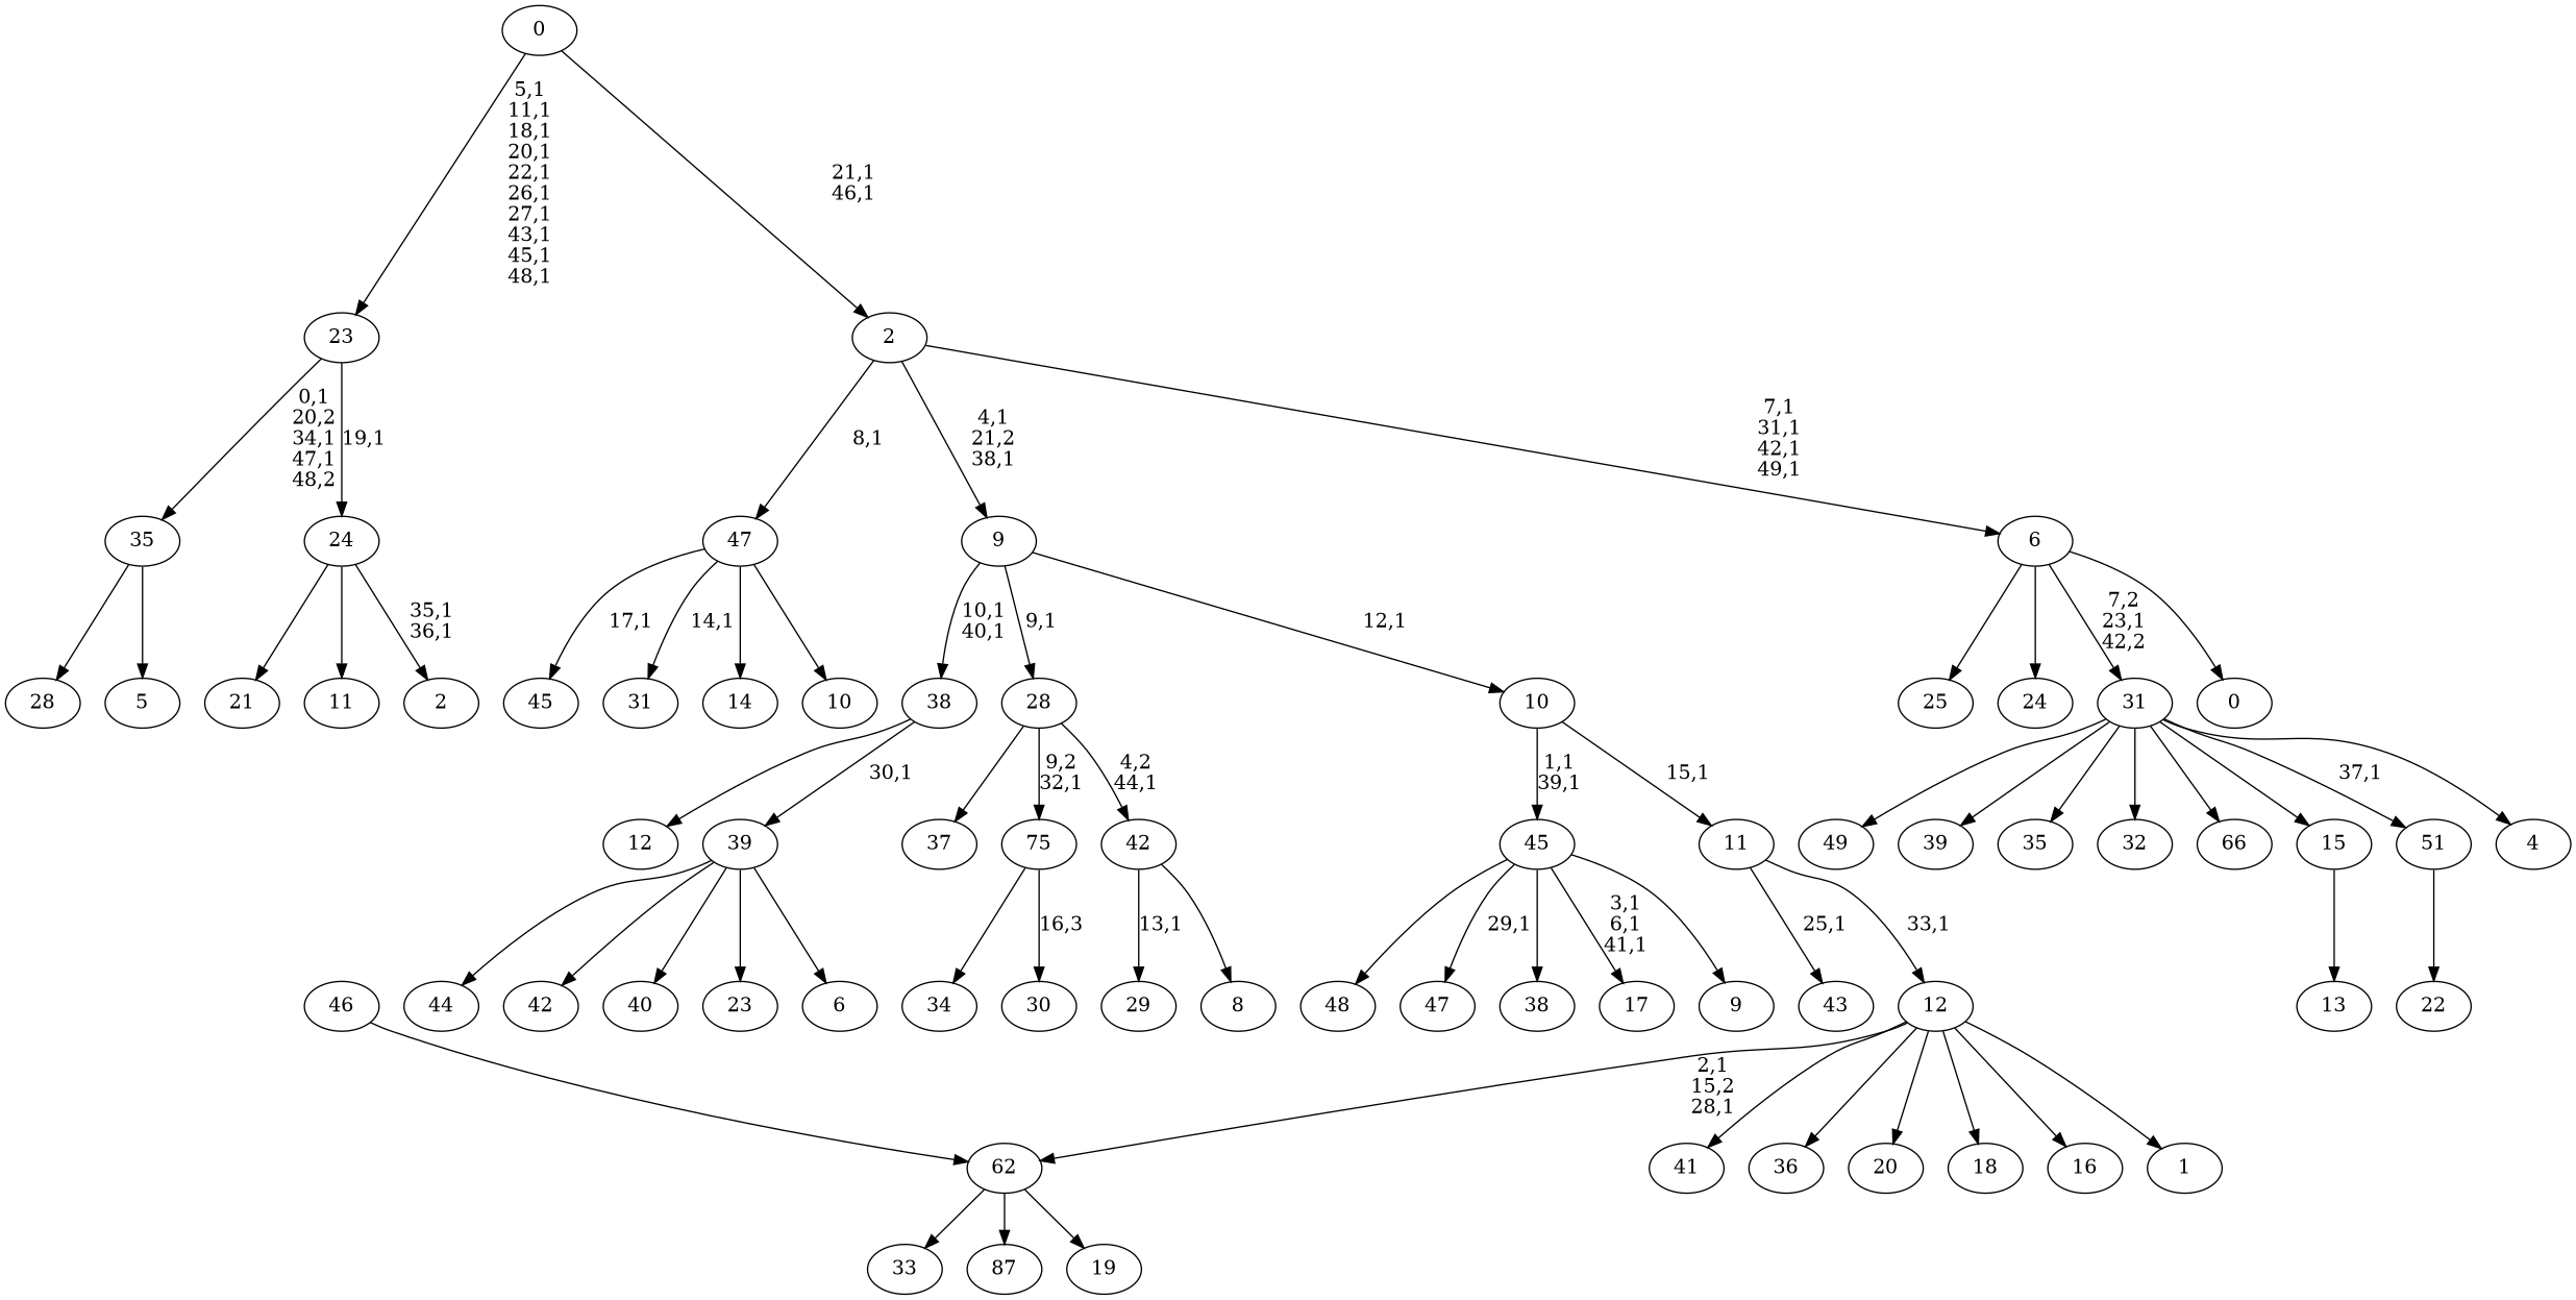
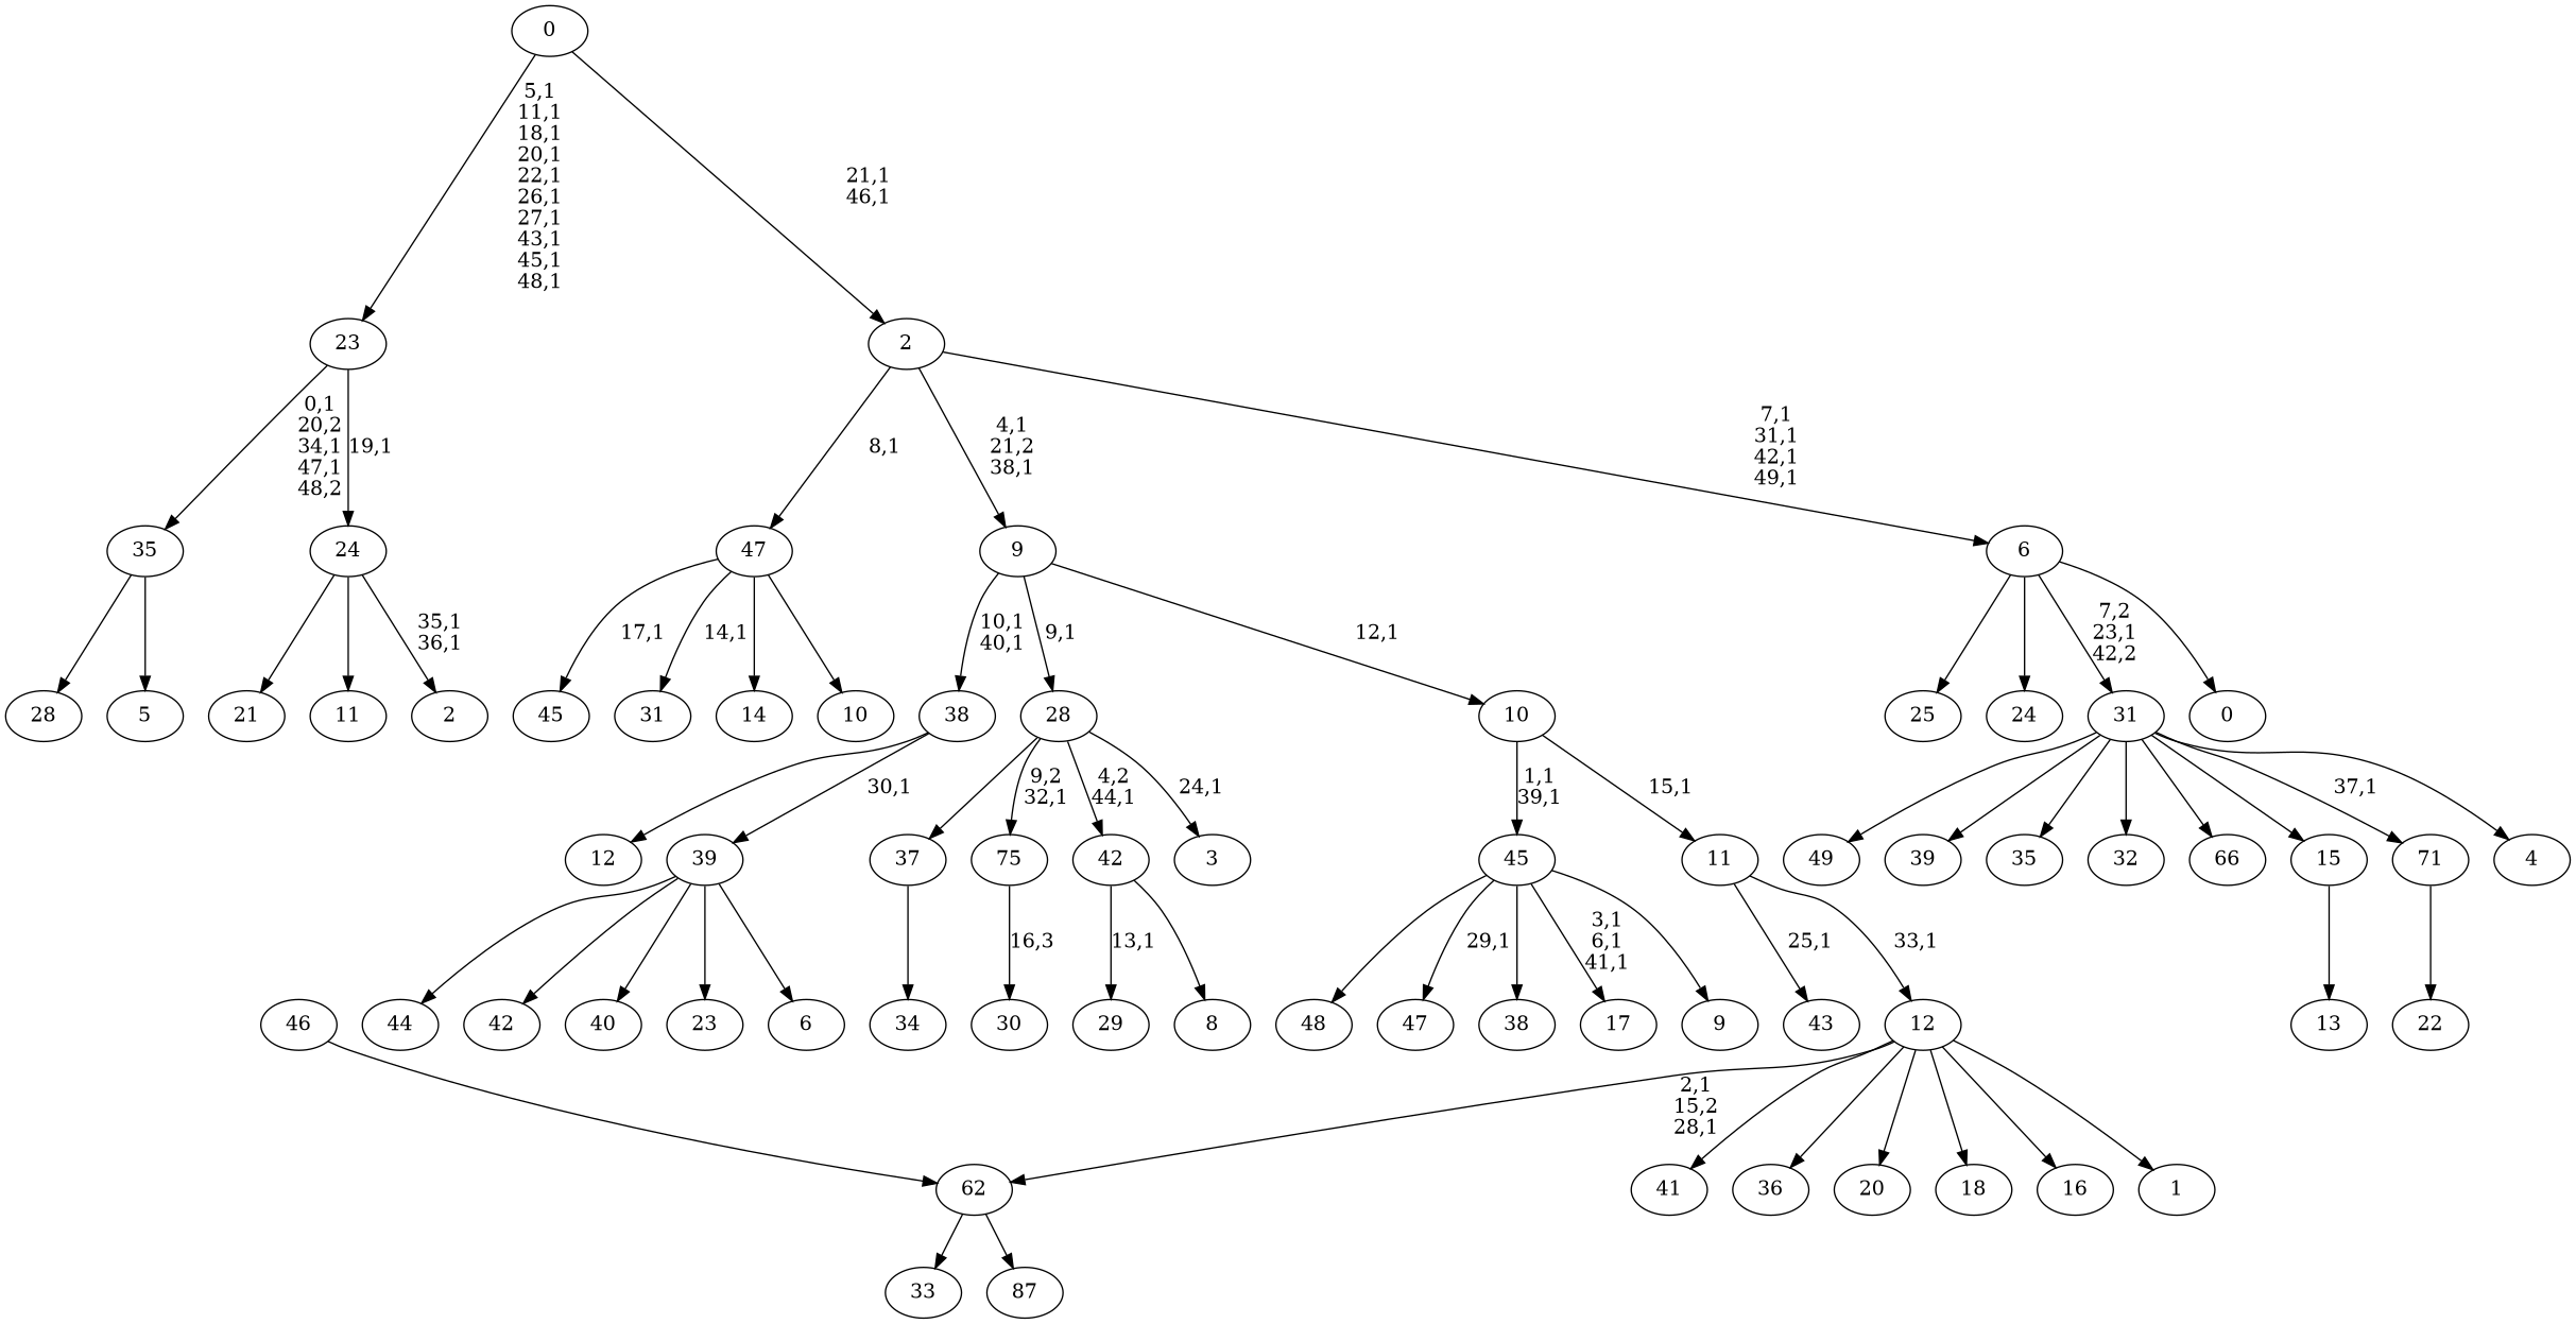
  digraph {
    n1 [label=49]
    n2 [label=48]
    n3 [label=47]
    n4 [label=46]
    62
    n6 [label=45]
    n7 [label=44]
    n8 [label=43]
    n9 [label=42]
    n10 [label=41]
    n11 [label=40]
    n12 [label=39]
    n13 [label=38]
    n14 [label=37]
    n15 [label=36]
    n16 [label=35]
    n17 [label=34]
    n18 [label=33]
    n19 [label=32]
    n20 [label=31]
    n21 [label=30]
    75
    n23 [label=29]
    n24 [label=28]
    n25 [label=87]
    n26 [label=66]
    n27 [label=25]
    n28 [label=24]
    n29 [label=23]
    n30 [label=22]
    n31 [label=21]
    n32 [label=20]
-   n33 [label=19]
    n34 [label=18]
    n35 [label=17]
    n36 [label=16]
    n37 [label=15]
    n38 [label=13]
    n39 [label=14]
-   51
+   51 [label=71]
    n41 [label=12]
    n42 [label=11]
    n43 [label=10]
    47
    n45 [label=9]
    45
    n47 [label=8]
    42
    n49 [label=6]
    39
    38
    n52 [label=5]
    35
    n54 [label=4]
    31
+   n56 [label=3]
    28
    n58 [label=2]
    24
    23
    n61 [label=1]
    12
    11
    10
    9
    n66 [label=0]
    6
    2
    0
    n4 -> 62
    62 -> n18
    62 -> n25
-   62 -> n33
-   75 -> n17
+   n14 -> n17
    75 -> n21 [label="16,3"]
    n37 -> n38
    51 -> n30
    47 -> n6 [label="17,1"]
    47 -> n20 [label="14,1"]
    47 -> n39
    47 -> n43
    45 -> n2
    45 -> n3 [label="29,1"]
    45 -> n13
    45 -> n35 [label="3,1\n6,1\n41,1"]
    45 -> n45
    42 -> n23 [label="13,1"]
    42 -> n47
    39 -> n7
    39 -> n9
    39 -> n11
    39 -> n29
    39 -> n49
    38 -> n41
    38 -> 39 [label="30,1"]
    35 -> n24
    35 -> n52
    31 -> n1
    31 -> n12
    31 -> n16
    31 -> n19
    31 -> n26
    31 -> n37
    31 -> 51 [label="37,1"]
    31 -> n54
    28 -> n14
    28 -> 75 [label="9,2\n32,1"]
    28 -> 42 [label="4,2\n44,1"]
+   28 -> n56 [label="24,1"]
    24 -> n31
    24 -> n42
    24 -> n58 [label="35,1\n36,1"]
    23 -> 35 [label="0,1\n20,2\n34,1\n47,1\n48,2"]
    23 -> 24 [label="19,1"]
    12 -> 62 [label="2,1\n15,2\n28,1"]
    12 -> n10
    12 -> n15
    12 -> n32
    12 -> n34
    12 -> n36
    12 -> n61
    11 -> n8 [label="25,1"]
    11 -> 12 [label="33,1"]
    10 -> 45 [label="1,1\n39,1"]
    10 -> 11 [label="15,1"]
    9 -> 38 [label="10,1\n40,1"]
    9 -> 28 [label="9,1"]
    9 -> 10 [label="12,1"]
    6 -> n27
    6 -> n28
    6 -> 31 [label="7,2\n23,1\n42,2"]
    6 -> n66
    2 -> 47 [label="8,1"]
    2 -> 9 [label="4,1\n21,2\n38,1"]
    2 -> 6 [label="7,1\n31,1\n42,1\n49,1"]
    0 -> 23 [label="5,1\n11,1\n18,1\n20,1\n22,1\n26,1\n27,1\n43,1\n45,1\n48,1"]
    0 -> 2 [label="21,1\n46,1"]
  }
